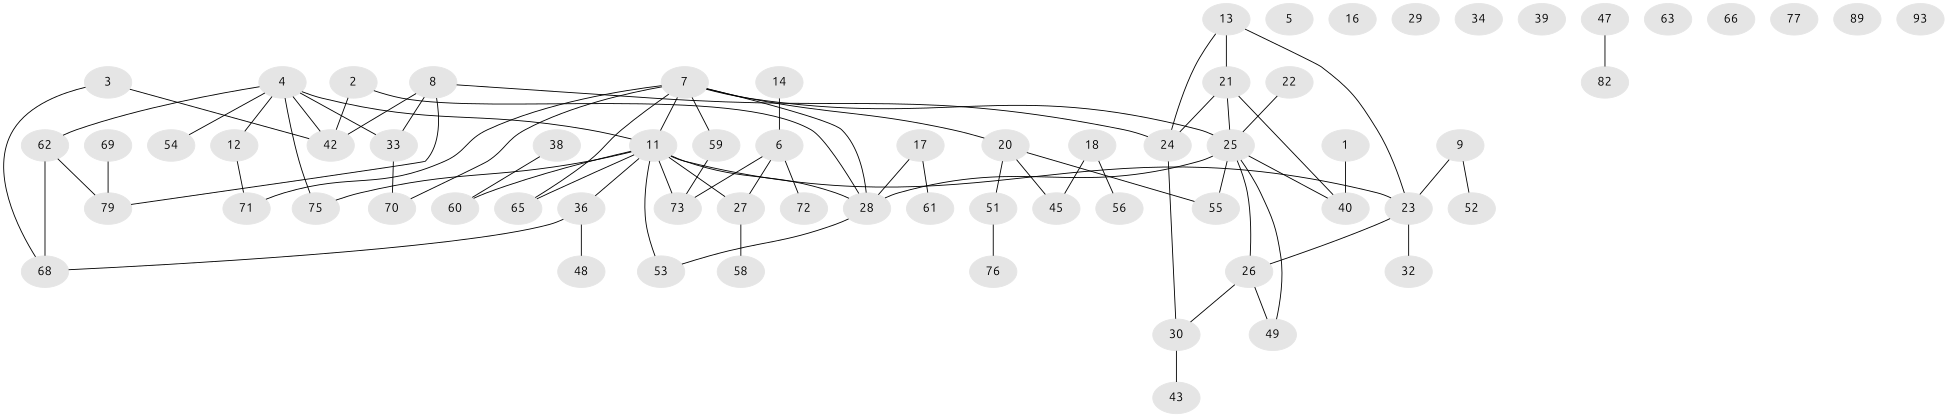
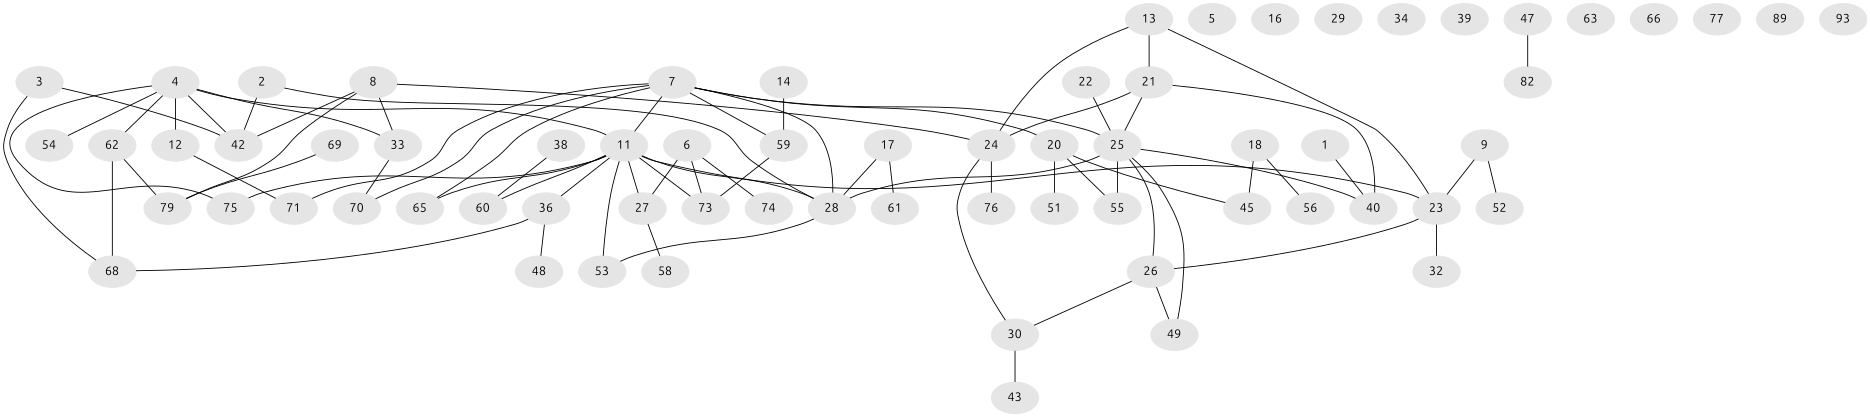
  graph {
    fontname=Ubuntu
    node [color=gray90 fontname=Ubuntu style=filled]
    edge [fontname=Ubuntu]
    1
    40
    2 [super="+41"]
    28 [super="+64+67"]
    42 [super="+94"]
    53
    3
    68
    4 [super="+95+31+50"]
    11 [super="+83"]
    12
    33
    54
    62
    75
    27
    73
    65
    23 [super="+97"]
    36
    60
    71
    70
    79 [super="+80"]
    5
    6 [super="+86+19"]
-   72
+   72 [label=74]
    58
    7 [super="+87+96"]
    20 [super="+81"]
    25 [super="+37"]
    n32 [label=59]
    45
    51
    55
    26
    49
    8 [super="+15"]
    24 [super="+59"]
    30 [super="+74"]
    76
    32 [super="+46"]
    9
    52
    48
    21 [super="+88"]
    13
    14
    16
    17
    61
    18
    56
    22
    43
    29
    34
    38
    39
    47
    82
    63
    66
    69
    77
    89
    93
    1 -- 40
    2 -- 28
    2 -- 42
    28 -- 53
    3 -- 42
    3 -- 68
    4 -- 42
    4 -- 11
    4 -- 12
    4 -- 33
    4 -- 54
    4 -- 62
    4 -- 75
    11 -- 28
    11 -- 53
    11 -- 75
    11 -- 27
    11 -- 73
    11 -- 65
    11 -- 23
    11 -- 36
    11 -- 60
    12 -- 71
    33 -- 70
    62 -- 68
    62 -- 79
    27 -- 58
    23 -- 26
    23 -- 32
    36 -- 68
    36 -- 48
    6 -- 27
    6 -- 73
    6 -- 72
    7 -- 28
    7 -- 11
    7 -- 65
    7 -- 71
    7 -- 70
    7 -- 20
    7 -- 25
    7 -- n32
    20 -- 45
    20 -- 51
    20 -- 55
    25 -- 40
    25 -- 28 [weight=2]
    25 -- 55
    25 -- 26
    25 -- 49
    n32 -- 73
    26 -- 49
    26 -- 30
    8 -- 42
    8 -- 33
    8 -- 79
    8 -- 24
    24 -- 30
-   51 -- 76
+   24 -- 76
    30 -- 43
    9 -- 23
    9 -- 52
    21 -- 40
    21 -- 25
    21 -- 24
    13 -- 23
    13 -- 24
    13 -- 21
-   14 -- 6
+   14 -- n32
    17 -- 28
    17 -- 61
    18 -- 45
    18 -- 56
    22 -- 25
    38 -- 60
    47 -- 82
    69 -- 79
  }
